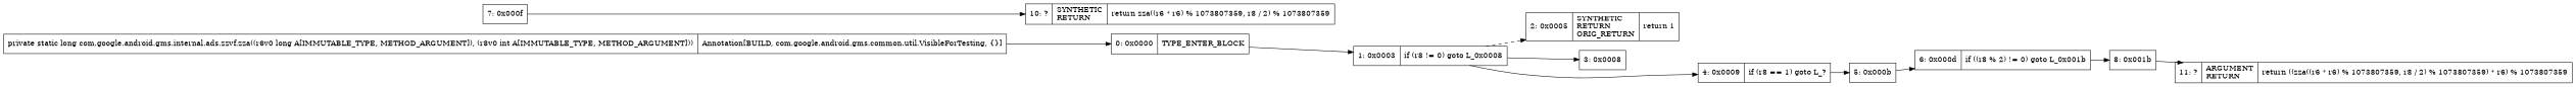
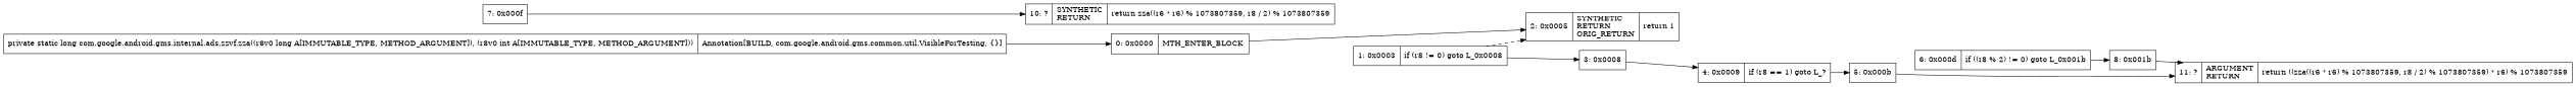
  digraph {
    rankdir=LR
    node [shape=record]
-   n1 [label="{0\:\ 0x0000|TYPE_ENTER_BLOCK\l}"]
+   n1 [label="{0\:\ 0x0000|MTH_ENTER_BLOCK\l}"]
    n2 [label="{1\:\ 0x0003|if (r8 != 0) goto L_0x0008\l}"]
    n3 [label="{2\:\ 0x0005|SYNTHETIC\lRETURN\lORIG_RETURN\l|return 1\l}"]
    n4 [label="{3\:\ 0x0008}"]
    n5 [label="{4\:\ 0x0009|if (r8 == 1) goto L_?\l}"]
    n6 [label="{5\:\ 0x000b}"]
    n7 [label="{6\:\ 0x000d|if ((r8 % 2) != 0) goto L_0x001b\l}"]
    n8 [label="{8\:\ 0x001b}"]
    n9 [label="{7\:\ 0x000f}"]
    n10 [label="{10\:\ ?|SYNTHETIC\lRETURN\l|return zza((r6 * r6) % 1073807359, r8 \/ 2) % 1073807359\l}"]
    n11 [label="{11\:\ ?|ARGUMENT\lRETURN\l|return ((zza((r6 * r6) % 1073807359, r8 \/ 2) % 1073807359) * r6) % 1073807359\l}"]
    n12 [label="{private static long com.google.android.gms.internal.ads.zzvf.zza((r6v0 long A[IMMUTABLE_TYPE, METHOD_ARGUMENT]), (r8v0 int A[IMMUTABLE_TYPE, METHOD_ARGUMENT]))  | Annotation[BUILD, com.google.android.gms.common.util.VisibleForTesting, \{\}]\l}"]
-   n1 -> n2
+   n1 -> n3
    n2 -> n3 [style=dashed]
    n2 -> n4
-   n2 -> n5
+   n4 -> n5
    n5 -> n6 [style=solid]
-   n6 -> n7
+   n6 -> n11
    n7 -> n8
    n8 -> n11
    n9 -> n10
    n12 -> n1
  }
